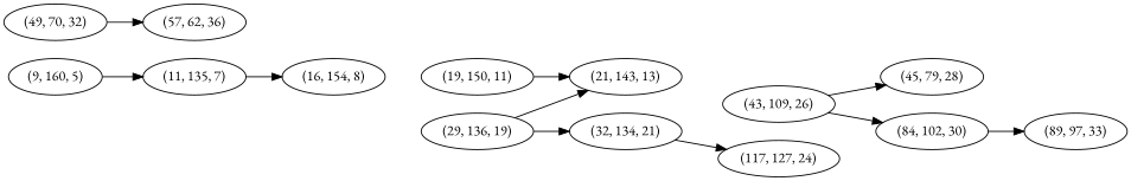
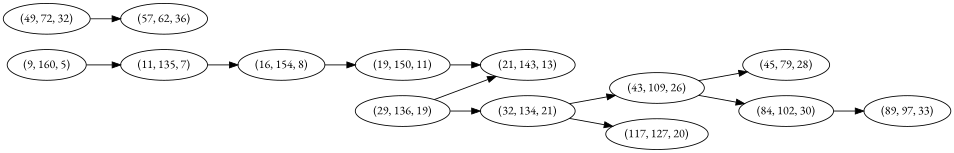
  digraph {
    fontname="EB Garamond"
    rankdir=LR
    node [fontname="EB Garamond"]
    edge [fontname="EB Garamond"]
    n1 [label="(11, 135, 7)"]
    "(9, 160, 5)"
    "(16, 154, 8)"
    "(19, 150, 11)"
    "(21, 143, 13)"
    "(29, 136, 19)"
    "(32, 134, 21)"
    "(43, 109, 26)"
-   "(117, 127, 24)"
+   "(117, 127, 24)" [label="(117, 127, 20)"]
    "(45, 79, 28)"
    "(84, 102, 30)"
    "(89, 97, 33)"
-   "(49, 70, 32)"
+   "(49, 70, 32)" [label="(49, 72, 32)"]
    "(57, 62, 36)"
    n1 -> "(16, 154, 8)"
    "(9, 160, 5)" -> n1
+   "(16, 154, 8)" -> "(19, 150, 11)"
    "(19, 150, 11)" -> "(21, 143, 13)"
    "(29, 136, 19)" -> "(21, 143, 13)"
    "(29, 136, 19)" -> "(32, 134, 21)"
+   "(32, 134, 21)" -> "(43, 109, 26)"
    "(32, 134, 21)" -> "(117, 127, 24)"
    "(43, 109, 26)" -> "(45, 79, 28)"
    "(43, 109, 26)" -> "(84, 102, 30)"
    "(84, 102, 30)" -> "(89, 97, 33)"
    "(49, 70, 32)" -> "(57, 62, 36)"
  }
